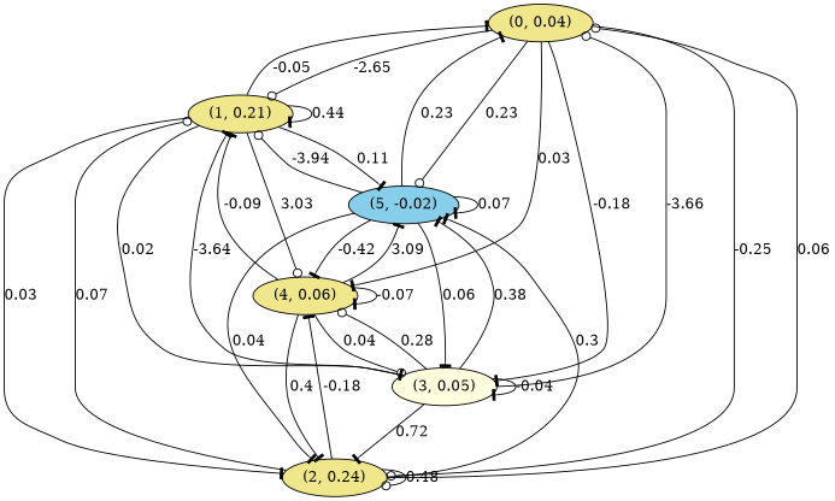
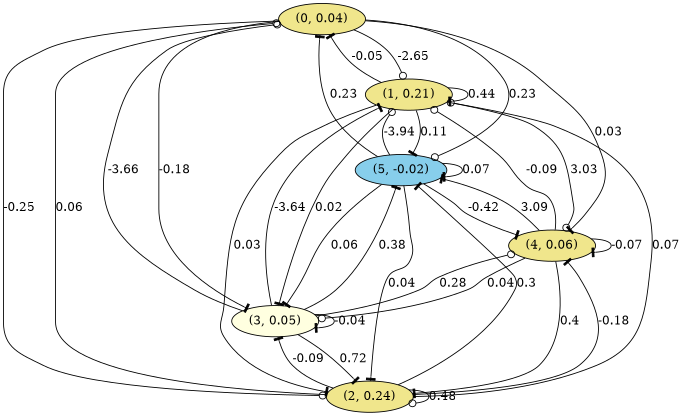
  digraph {
    node [fillcolor=khaki style=filled]
    edge [arrowhead=tee]
    n1 [label="(0, 0.04)"]
    n2 [label="(1, 0.21)"]
    n3 [label="(2, 0.24)"]
    n4 [fillcolor=lightyellow label="(3, 0.05)"]
    n5 [label="(4, 0.06)"]
    n6 [fillcolor=skyblue label="(5, -0.02)"]
    n1 -> n2 [arrowhead=odot label=-2.65]
    n1 -> n3 [arrowhead=odot label=-0.25]
    n1 -> n4 [label=-0.18]
    n1 -> n5 [label=0.03]
    n1 -> n6 [arrowhead=odot label=0.23]
    n2 -> n1 [label=-0.05]
    n2 -> n2 [label=0.44]
    n2 -> n3 [label=0.03]
    n2 -> n4 [label=0.02]
    n2 -> n5 [arrowhead=odot label=3.03]
    n2 -> n6 [label=0.11]
    n3 -> n1 [arrowhead=odot label=0.06]
    n3 -> n2 [arrowhead=odot label=0.07]
    n3 -> n3 [arrowhead=odot label=0.48]
+   n3 -> n4 [label=-0.09]
    n3 -> n5 [label=-0.18]
    n3 -> n6 [label=0.3]
    n4 -> n1 [arrowhead=odot label=-3.66]
    n4 -> n2 [label=-3.64]
    n4 -> n3 [label=0.72]
    n4 -> n4 [label=-0.04]
    n4 -> n5 [arrowhead=odot label=0.28]
    n4 -> n6 [label=0.38]
-   n5 -> n2 [label=-0.09]
+   n5 -> n2 [arrowhead=odot label=-0.09]
    n5 -> n3 [label=0.4]
    n5 -> n4 [arrowhead=odot label=0.04]
    n5 -> n5 [label=-0.07]
    n5 -> n6 [label=3.09]
    n6 -> n1 [label=0.23]
    n6 -> n2 [arrowhead=odot label=-3.94]
    n6 -> n3 [label=0.04]
    n6 -> n4 [label=0.06]
    n6 -> n5 [label=-0.42]
    n6 -> n6 [label=0.07]
  }
